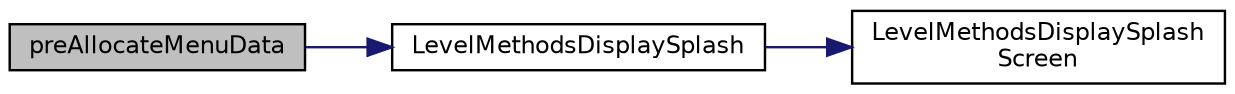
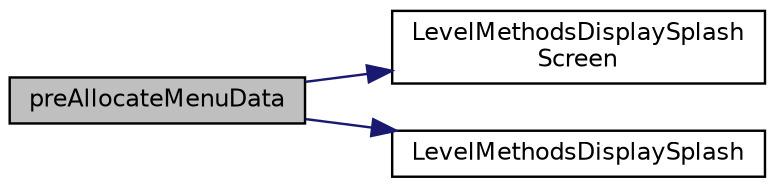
  digraph {
    rankdir=LR
    node [color=black fillcolor=white fontname=Helvetica fontsize=10 shape=record style=filled]
    edge [color=midnightblue fontname=Helvetica fontsize=10 labelfontname=Helvetica labelfontsize=10 style=solid]
    n1 [fillcolor=grey75 fontcolor=black height=0.2 label=preAllocateMenuData width=0.4]
    n2 [height=0.2 label="LevelMethodsDisplaySplash\lScreen" width=0.4]
    n3 [height=0.2 label=LevelMethodsDisplaySplash width=0.4]
-   n3 -> n2
+   n1 -> n2
    n1 -> n3
  }
